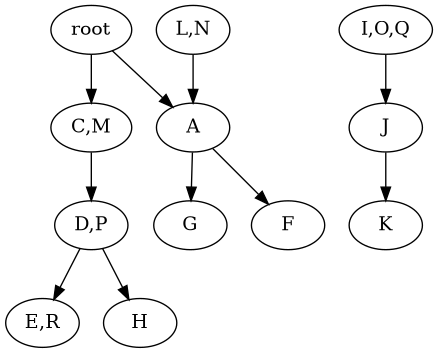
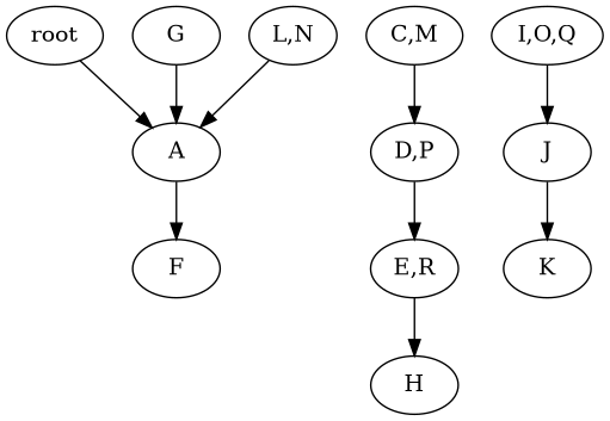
  digraph {
    n1 [label=root]
    n2 [label="C,M"]
    n3 [label=A]
    n4 [label="D,P"]
    n5 [label="I,O,Q"]
    n6 [label=J]
    n7 [label=G]
    n8 [label=F]
    n9 [label="E,R"]
    n10 [label=H]
    n11 [label=K]
    n12 [label="L,N"]
-   n1 -> n2
    n1 -> n3
    n2 -> n4
-   n3 -> n7
+   n7 -> n3
    n3 -> n8
    n4 -> n9
-   n4 -> n10
+   n9 -> n10
    n5 -> n6
    n6 -> n11
    n12 -> n3
  }
